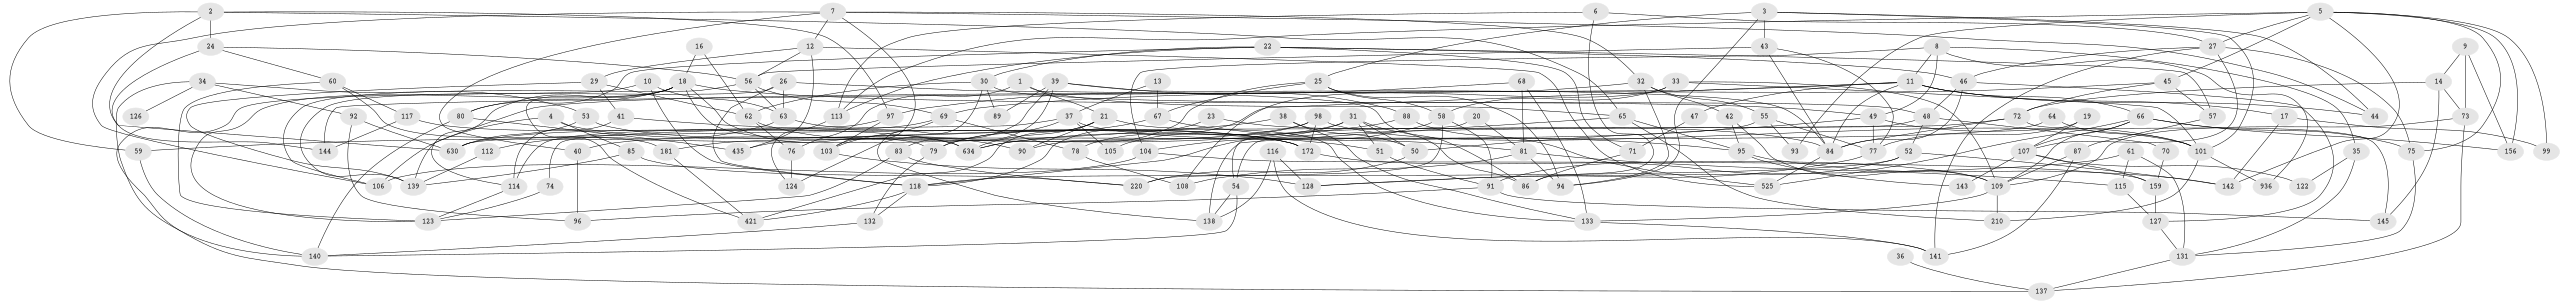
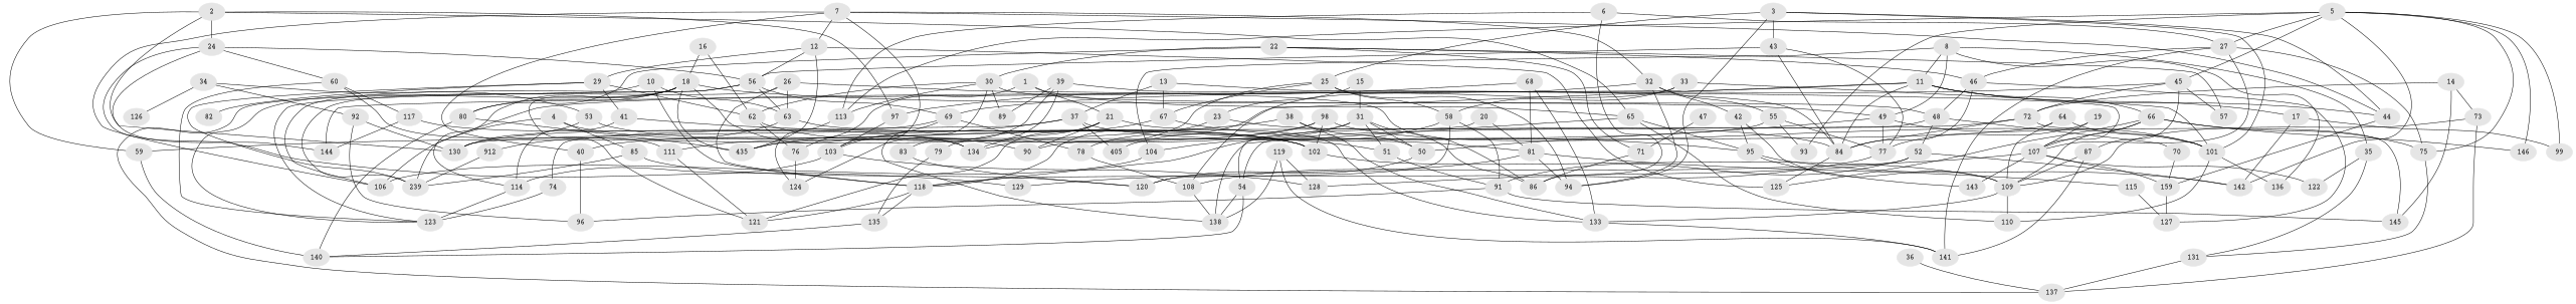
  graph {
    fontname="Courier Prime"
    node [color=gray90 fontname="Courier Prime" style=filled]
    edge [fontname="Courier Prime"]
    1
    21
    65
    76
-   121 [label=421]
-   134 [label=634]
+   121
+   134
    90
    133
    138
    95
-   110 [label=210]
+   110
    124
    2
    24
    59
    97
-   130 [label=630]
+   130
    144
    56
    60
+   129
    140
    103
    3
    25
    43
    44
    94
    101
    67
    58
    84
    77
-   136 [label=936]
+   136
    4
    85
-   102 [label=172]
+   102
    106
-   139
-   120 [label=220]
+   139 [label=239]
+   120
    109
    5
    27
    45
    75
    93
    99
    113
    142
-   146 [label=156]
+   146
    107
    46
    141
    72
    57
    69
    87
    131
    6
    86
    7
    12
    32
    40
    29
-   125 [label=525]
+   125
    n67 [label=435]
    42
    55
    96
    114
    128
    8
    11
    35
    49
    104
    17
    47
    66
    78
    122
    50
    n84 [label=159]
-   9
    14
    73
    145
    137
    10
    63
    118
-   112
-   132
+   112 [label=912]
+   132 [label=135]
    71
    108
    62
    41
+   82
    123
    13
    37
    79
    81
    74
-   105
+   105 [label=405]
    143
+   15
    23
    31
    51
    16
    18
    80
    19
    20
    54
    115
    22
    30
    48
    89
    127
-   111 [label=181]
+   111
    117
    91
    26
    52
    70
    33
    34
    53
    92
    126
    36
    38
    39
    83
-   88
-   61
    64
    68
    98
-   116
+   116 [label=119]
    1 -- 21
    1 -- 65
    1 -- 76
    21 -- 121
    21 -- 134
    21 -- 90
    21 -- 133
    65 -- 138
    65 -- 95
    65 -- 110
    76 -- 124
    133 -- 141
    95 -- 142
    95 -- 143
    2 -- 65
    2 -- 24
    2 -- 59
    2 -- 97
    2 -- 130
    24 -- 144
    24 -- 56
    24 -- 60
+   24 -- 129
    59 -- 140
    97 -- 103
    56 -- 106
    56 -- 69
    56 -- 63
-   83 -- 123
+   56 -- 123
    60 -- 123
    60 -- 111
    60 -- 117
-   97 -- 114
+   103 -- 114
    103 -- 128
    3 -- 25
    3 -- 43
    3 -- 44
    3 -- 94
    3 -- 101
    25 -- 134
    25 -- 94
    25 -- 67
    25 -- 58
    43 -- 56
    43 -- 84
    43 -- 77
    101 -- 110
    101 -- 136
    67 -- 95
    67 -- 79
    58 -- 120
    58 -- 104
    58 -- 91
    84 -- 125
    77 -- 128
    4 -- 85
    4 -- 102
    4 -- 106
    85 -- 139
    85 -- 120
    102 -- 109
    109 -- 133
    109 -- 110
    5 -- 27
    5 -- 45
    5 -- 75
    5 -- 93
    5 -- 99
    5 -- 113
    5 -- 142
    5 -- 146
    27 -- 75
    27 -- 107
    27 -- 46
    27 -- 141
    45 -- 72
    45 -- 57
    45 -- 69
-   57 -- 87
+   45 -- 87
    75 -- 131
    113 -- 124
+   107 -- 129
    107 -- 122
    107 -- n84
    107 -- 143
    46 -- 84
    46 -- 48
    46 -- 127
    72 -- 130
    72 -- 84
    72 -- 145
    69 -- 130
    69 -- 103
    69 -- 78
    87 -- 109
    87 -- 141
    131 -- 137
    6 -- 27
    6 -- 113
    6 -- 86
    7 -- 103
    7 -- 44
    7 -- 106
    7 -- 12
    7 -- 32
    7 -- 40
    12 -- 56
    12 -- 29
    12 -- 125
    12 -- n67
    32 -- 94
    32 -- 139
    32 -- 42
    32 -- 55
    40 -- 96
    29 -- 139
    29 -- 62
    29 -- 41
+   29 -- 82
    42 -- 95
    42 -- 109
    55 -- 77
    55 -- 93
    55 -- n67
    114 -- 123
    8 -- 136
    8 -- 11
    8 -- 35
    8 -- 49
    8 -- 104
    11 -- 144
    11 -- 44
    11 -- 84
    11 -- 17
-   11 -- 47
    11 -- 66
    11 -- 78
    35 -- 131
    35 -- 122
    49 -- 101
    49 -- 77
    49 -- 50
    104 -- 106
-   104 -- n84
+   44 -- n84
    17 -- 99
    17 -- 142
    47 -- 71
    66 -- 109
    66 -- 75
    66 -- 146
    66 -- 107
    66 -- 125
    78 -- 108
    50 -- 120
    n84 -- 127
-   9 -- 146
-   9 -- 14
-   9 -- 73
    14 -- 72
    14 -- 73
    14 -- 145
    73 -- 109
    73 -- 137
    10 -- 137
    10 -- 63
    10 -- 118
    63 -- 102
    63 -- 112
    118 -- 121
    118 -- 132
    112 -- 139
    132 -- 140
    71 -- 86
+   108 -- 138
    62 -- 76
    62 -- 90
    41 -- 114
    41 -- 51
    13 -- 67
+   13 -- 107
    13 -- 37
-   37 -- 79
+   37 -- n67
    37 -- 81
    37 -- 74
    37 -- 105
    79 -- 132
    81 -- 94
    81 -- 108
    81 -- 115
    74 -- 123
+   15 -- 23
+   15 -- 31
    23 -- 84
    23 -- 118
    31 -- 86
    31 -- 40
    31 -- 50
    31 -- 118
    31 -- 51
    51 -- 91
    16 -- 62
    16 -- 18
    18 -- 121
    18 -- 134
    18 -- 114
    18 -- 49
    18 -- 123
-   18 -- 79
+   18 -- n67
    18 -- 80
    80 -- 140
    80 -- n67
    19 -- 77
    19 -- 107
    20 -- 81
    20 -- 54
    54 -- 138
    54 -- 140
    115 -- 127
    22 -- 46
    22 -- 57
    22 -- 71
    22 -- 80
    22 -- 30
    30 -- 138
-   22 -- 113
+   30 -- 113
    30 -- 62
    30 -- 48
    30 -- 89
    48 -- 54
    48 -- 52
    48 -- 70
-   127 -- 131
    111 -- 121
    117 -- 134
    117 -- 144
    91 -- 96
    91 -- 145
    26 -- 139
    26 -- 86
    26 -- 63
    26 -- 118
    52 -- 142
    52 -- 118
    52 -- 91
    70 -- n84
    33 -- 101
    33 -- 58
-   33 -- 109
+   64 -- 109
    33 -- 108
-   34 -- 140
    34 -- 53
    34 -- 92
    34 -- 126
    53 -- 130
    53 -- 102
    92 -- 130
    92 -- 96
    36 -- 137
    38 -- 133
    38 -- 59
    38 -- 50
    39 -- 124
    39 -- 84
    39 -- 89
    39 -- 83
-   39 -- 88
    83 -- 120
-   88 -- 134
-   88 -- 125
-   61 -- 131
-   61 -- 128
-   61 -- 115
    64 -- 90
    64 -- 101
    68 -- 133
    68 -- 97
    68 -- 81
    98 -- 101
    98 -- 102
    98 -- 105
    98 -- 111
    116 -- 138
    116 -- 141
    116 -- 128
  }
